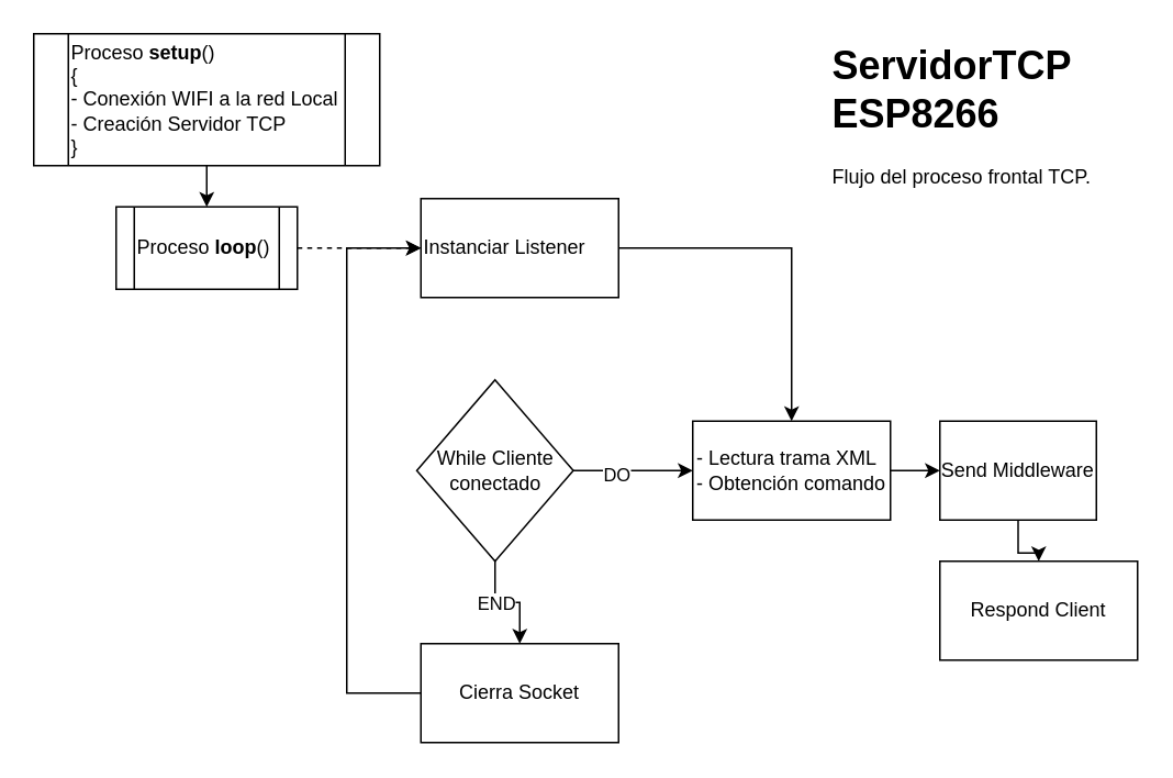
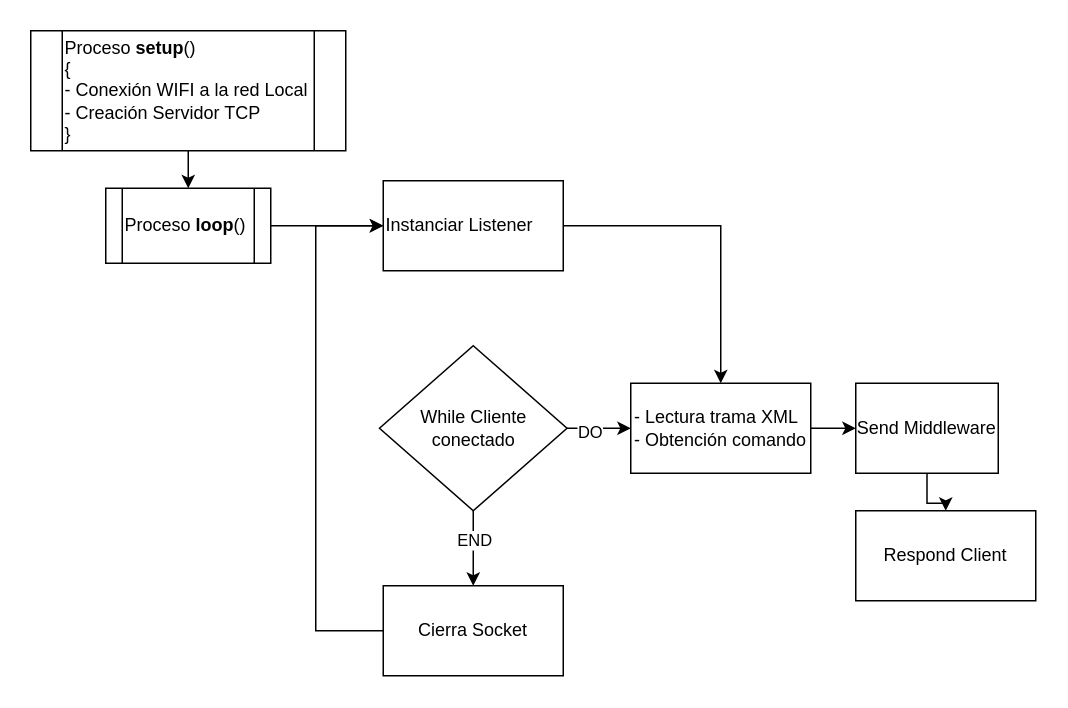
  <mxCell id="0" />
  <mxCell id="1" parent="0" />
  <mxCell id="2" value="" style="edgeStyle=orthogonalEdgeStyle;rounded=0;orthogonalLoop=1;jettySize=auto;html=1;" edge="1" parent="1" source="3" target="5"><mxGeometry relative="1" as="geometry" /></mxCell>
  <mxCell id="3" value="&lt;div&gt;&lt;div&gt;Proceso &lt;b&gt;setup&lt;/b&gt;()&lt;/div&gt;&lt;span&gt;&lt;div&gt;&lt;span&gt;{&lt;/span&gt;&lt;/div&gt;&lt;/span&gt;&lt;/div&gt;&lt;div&gt;&lt;div&gt;&lt;span&gt;- Conexión WIFI a la red Local&lt;/span&gt;&lt;/div&gt;&lt;div&gt;- Creación Servidor TCP&lt;/div&gt;&lt;span&gt;&lt;div&gt;&lt;span&gt;}&lt;/span&gt;&lt;/div&gt;&lt;/span&gt;&lt;/div&gt;" style="shape=process;whiteSpace=wrap;html=1;backgroundOutline=1;align=left;" vertex="1" parent="1"><mxGeometry x="20" y="20" width="210" height="80" as="geometry" /></mxCell>
- <mxCell id="4" value="" style="edgeStyle=orthogonalEdgeStyle;rounded=0;orthogonalLoop=1;jettySize=auto;html=1;dashed=1;" edge="1" parent="1" source="5" target="7"><mxGeometry relative="1" as="geometry" /></mxCell>
+ <mxCell id="4" value="" style="edgeStyle=orthogonalEdgeStyle;rounded=0;orthogonalLoop=1;jettySize=auto;html=1;" edge="1" parent="1" source="5" target="7"><mxGeometry relative="1" as="geometry" /></mxCell>
  <mxCell id="5" value="Proceso &lt;b&gt;loop&lt;/b&gt;()" style="shape=process;whiteSpace=wrap;html=1;backgroundOutline=1;align=left;" vertex="1" parent="1"><mxGeometry x="70" y="125" width="110" height="50" as="geometry" /></mxCell>
  <mxCell id="6" value="" style="edgeStyle=orthogonalEdgeStyle;rounded=0;orthogonalLoop=1;jettySize=auto;html=1;" edge="1" parent="1" source="7" target="16"><mxGeometry relative="1" as="geometry"><mxPoint x="360" y="270" as="targetPoint" /></mxGeometry></mxCell>
  <mxCell id="7" value="Instanciar Listener" style="whiteSpace=wrap;html=1;align=left;" vertex="1" parent="1"><mxGeometry x="255" y="120" width="120" height="60" as="geometry" /></mxCell>
  <mxCell id="8" value="" style="edgeStyle=orthogonalEdgeStyle;rounded=0;orthogonalLoop=1;jettySize=auto;html=1;" edge="1" parent="1" source="12" target="14"><mxGeometry relative="1" as="geometry" /></mxCell>
  <mxCell id="9" value="END" style="edgeLabel;html=1;align=center;verticalAlign=middle;resizable=0;points=[];" vertex="1" connectable="0" parent="8"><mxGeometry x="-0.242" relative="1" as="geometry"><mxPoint as="offset" /></mxGeometry></mxCell>
  <mxCell id="10" value="" style="edgeStyle=orthogonalEdgeStyle;rounded=0;orthogonalLoop=1;jettySize=auto;html=1;" edge="1" parent="1" source="12" target="16"><mxGeometry relative="1" as="geometry" /></mxCell>
  <mxCell id="11" value="DO" style="edgeLabel;html=1;align=center;verticalAlign=middle;resizable=0;points=[];" vertex="1" connectable="0" parent="10"><mxGeometry x="-0.29" y="-2" relative="1" as="geometry"><mxPoint as="offset" /></mxGeometry></mxCell>
- <mxCell id="12" value="While Cliente conectado" style="rhombus;whiteSpace=wrap;html=1;" vertex="1" parent="1"><mxGeometry x="252.5" y="230" width="95" height="110" as="geometry" /></mxCell>
+ <mxCell id="12" value="While Cliente conectado" style="rhombus;whiteSpace=wrap;html=1;" vertex="1" parent="1"><mxGeometry x="252.5" y="230" width="125" height="110" as="geometry" /></mxCell>
  <mxCell id="13" style="edgeStyle=orthogonalEdgeStyle;rounded=0;orthogonalLoop=1;jettySize=auto;html=1;entryX=0;entryY=0.5;entryDx=0;entryDy=0;exitX=0;exitY=0.5;exitDx=0;exitDy=0;" edge="1" parent="1" source="14" target="7"><mxGeometry relative="1" as="geometry"><Array as="points"><mxPoint x="210" y="420" /><mxPoint x="210" y="150" /></Array></mxGeometry></mxCell>
  <mxCell id="14" value="Cierra Socket" style="whiteSpace=wrap;html=1;" vertex="1" parent="1"><mxGeometry x="255" y="390" width="120" height="60" as="geometry" /></mxCell>
  <mxCell id="15" value="" style="edgeStyle=orthogonalEdgeStyle;rounded=0;orthogonalLoop=1;jettySize=auto;html=1;entryX=0;entryY=0.5;entryDx=0;entryDy=0;" edge="1" parent="1" source="16" target="18"><mxGeometry relative="1" as="geometry"><mxPoint x="627.5" y="295" as="targetPoint" /></mxGeometry></mxCell>
  <mxCell id="16" value="&lt;div style=&quot;text-align: left&quot;&gt;&lt;span&gt;- Lectura trama XML&lt;/span&gt;&lt;/div&gt;&lt;div style=&quot;text-align: left&quot;&gt;&lt;span&gt;- Obtención comando&lt;/span&gt;&lt;/div&gt;" style="whiteSpace=wrap;html=1;" vertex="1" parent="1"><mxGeometry x="420" y="255" width="120" height="60" as="geometry" /></mxCell>
  <mxCell id="17" value="" style="edgeStyle=orthogonalEdgeStyle;rounded=0;orthogonalLoop=1;jettySize=auto;html=1;" edge="1" parent="1" source="18" target="19"><mxGeometry relative="1" as="geometry" /></mxCell>
  <mxCell id="18" value="Send Middleware" style="rounded=0;whiteSpace=wrap;html=1;" vertex="1" parent="1"><mxGeometry x="570" y="255" width="95" height="60" as="geometry" /></mxCell>
  <mxCell id="19" value="Respond Client" style="whiteSpace=wrap;html=1;rounded=0;" vertex="1" parent="1"><mxGeometry x="570" y="340" width="120" height="60" as="geometry" /></mxCell>
- <mxCell id="20" value="&lt;h1&gt;ServidorTCP ESP8266&lt;/h1&gt;&lt;p&gt;Flujo del proceso frontal TCP.&amp;nbsp;&lt;/p&gt;" style="text;html=1;strokeColor=none;fillColor=none;spacing=5;spacingTop=-20;whiteSpace=wrap;overflow=hidden;rounded=0;" vertex="1" parent="1"><mxGeometry x="500" y="20" width="190" height="120" as="geometry" /></mxCell>
